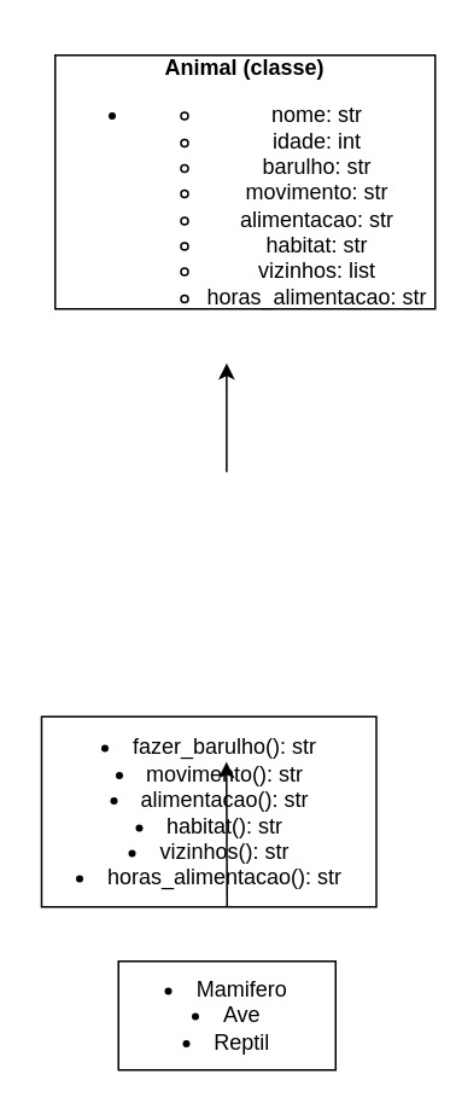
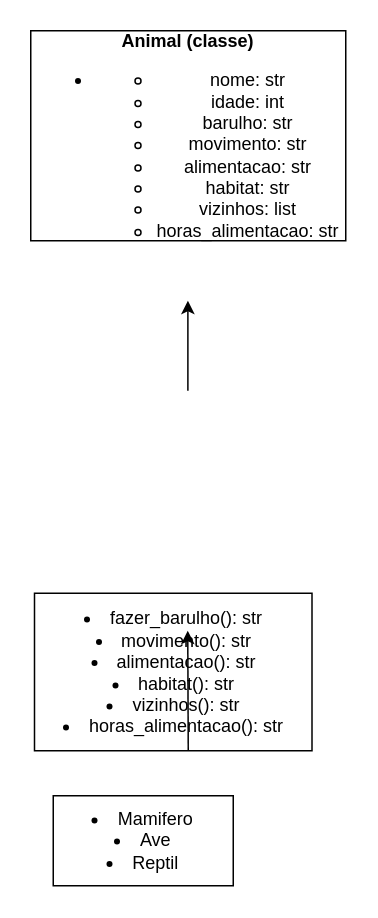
  <mxCell id="0" />
  <mxCell id="1" parent="0" />
- <mxCell id="2" value="&lt;p&gt;&lt;strong&gt;Animal (classe)&lt;/strong&gt;&lt;/p&gt;&lt;ul&gt;&lt;li&gt;&lt;ul&gt;&lt;li&gt;nome: str&lt;/li&gt;&lt;li&gt;idade: int&lt;/li&gt;&lt;li&gt;barulho: str&lt;/li&gt;&lt;li&gt;movimento: str&lt;/li&gt;&lt;li style=&quot;&quot;&gt;alimentacao: str&lt;/li&gt;&lt;li&gt;habitat: str&lt;/li&gt;&lt;li&gt;vizinhos: list&lt;/li&gt;&lt;li&gt;horas_alimentacao: str&lt;/li&gt;&lt;/ul&gt;&lt;/li&gt;&lt;/ul&gt;" style="rounded=0;whiteSpace=wrap;html=1;" vertex="1" parent="1"><mxGeometry x="30" y="30" width="210" height="140" as="geometry" /></mxCell>
+ <mxCell id="2" value="&lt;p&gt;&lt;strong&gt;Animal (classe)&lt;/strong&gt;&lt;/p&gt;&lt;ul&gt;&lt;li&gt;&lt;ul&gt;&lt;li&gt;nome: str&lt;/li&gt;&lt;li&gt;idade: int&lt;/li&gt;&lt;li&gt;barulho: str&lt;/li&gt;&lt;li&gt;movimento: str&lt;/li&gt;&lt;li style=&quot;&quot;&gt;alimentacao: str&lt;/li&gt;&lt;li&gt;habitat: str&lt;/li&gt;&lt;li&gt;vizinhos: list&lt;/li&gt;&lt;li&gt;horas_alimentacao: str&lt;/li&gt;&lt;/ul&gt;&lt;/li&gt;&lt;/ul&gt;" style="rounded=0;whiteSpace=wrap;html=1;" vertex="1" parent="1"><mxGeometry x="20" y="20" width="210" height="140" as="geometry" /></mxCell>
  <mxCell id="3" value="&lt;li&gt;fazer_barulho(): str&lt;/li&gt;&lt;li&gt;movimento(): str&lt;/li&gt;&lt;li&gt;alimentacao(): str&lt;/li&gt;&lt;li&gt;habitat(): str&lt;/li&gt;&lt;li&gt;vizinhos(): str&lt;/li&gt;&lt;li&gt;horas_alimentacao(): str&lt;/li&gt;" style="rounded=0;whiteSpace=wrap;html=1;" vertex="1" parent="1"><mxGeometry x="22.5" y="395" width="185" height="105" as="geometry" /></mxCell>
  <mxCell id="4" value="" style="endArrow=classic;html=1;rounded=0;" edge="1" parent="1"><mxGeometry width="50" height="50" relative="1" as="geometry"><mxPoint x="124.76" y="260" as="sourcePoint" /><mxPoint x="124.76" y="200" as="targetPoint" /></mxGeometry></mxCell>
  <mxCell id="5" value="" style="endArrow=classic;html=1;rounded=0;" edge="1" parent="1"><mxGeometry width="50" height="50" relative="1" as="geometry"><mxPoint x="125" y="500" as="sourcePoint" /><mxPoint x="124.66" y="420" as="targetPoint" /></mxGeometry></mxCell>
- <mxCell id="6" value="&lt;li&gt;Mamifero&lt;/li&gt;&lt;li&gt;Ave&lt;/li&gt;&lt;li&gt;Reptil&lt;/li&gt;" style="rounded=0;whiteSpace=wrap;html=1;" vertex="1" parent="1"><mxGeometry x="65" y="530" width="120" height="60" as="geometry" /></mxCell>
+ <mxCell id="6" value="&lt;li&gt;Mamifero&lt;/li&gt;&lt;li&gt;Ave&lt;/li&gt;&lt;li&gt;Reptil&lt;/li&gt;" style="rounded=0;whiteSpace=wrap;html=1;" vertex="1" parent="1"><mxGeometry x="35" y="530" width="120" height="60" as="geometry" /></mxCell>
